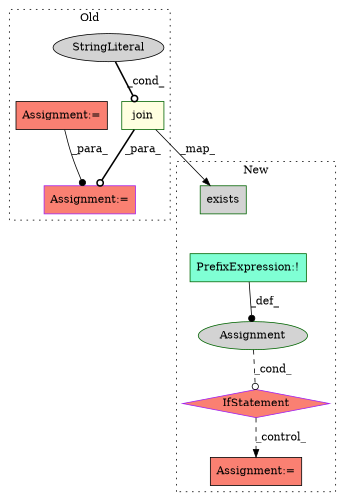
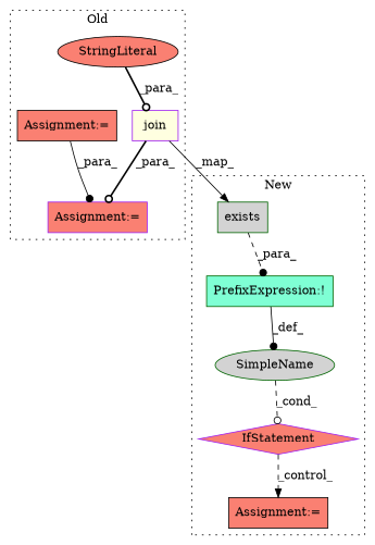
  digraph {
    node [a=7 color=purple fillcolor=salmon l=1 shape=box style=filled]
    edge [arrowhead=odot style=solid]
-   n1 [a=32 color=darkgreen fillcolor=lightyellow l="5,1" label=join s="2065,2088"]
-   n2 [a=45 color=black fillcolor=lightgrey l=9 label=StringLiteral s=2079 shape=ellipse]
+   n1 [a=32 fillcolor=lightyellow l="5,1" label=join s="2065,2088"]
+   n2 [a=45 color=black l=9 label=StringLiteral s=2079 shape=ellipse]
    n3 [label="Assignment:=" s=2982]
    n4 [color=black label="Assignment:=" s=2005]
    n5 [a=32 color=darkgreen fillcolor=lightgrey l="7,1" label=exists s="2084,2099"]
    n6 [a=25 l="4,2" label=IfStatement s="2060,2100" shape=diamond]
    n7 [a=38 color=darkgreen fillcolor=aquamarine label="PrefixExpression:!" s=2075]
-   n8 [a=42 color=darkgreen fillcolor=lightgrey label=Assignment shape=ellipse l=""]
+   n8 [a=42 color=darkgreen fillcolor=lightgrey label=SimpleName shape=ellipse l=""]
    n9 [color=black label="Assignment:=" s=2208]
    subgraph cluster_1 {
      label=Old
      style=dotted
      n1
      n2
      n3
      n4
    }
    subgraph cluster_2 {
      label=New
      style=dotted
      n5
      n6
      n7
      n8
      n9
    }
    n1 -> n3 [label=_para_ style=bold]
    n1 -> n5 [arrowhead=normal label=_map_]
-   n2 -> n1 [label=_cond_ style=bold]
+   n2 -> n1 [label=_para_ style=bold]
    n4 -> n3 [arrowhead=dot label=_para_]
+   n5 -> n7 [arrowhead=dot label=_para_ style=dashed]
    n6 -> n9 [arrowhead=normal label=_control_ style=dashed]
    n7 -> n8 [arrowhead=dot label=_def_]
    n8 -> n6 [label=_cond_ style=dashed]
  }
